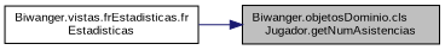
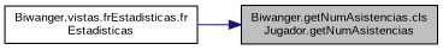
  digraph {
    rankdir=RL
    fontname="Liberation Sans"
    node [color=black fontname="Liberation Sans" fontsize=10 shape=record style=filled]
-   n1 [fillcolor=grey75 fontcolor=black height=0.2 label="Biwanger.objetosDominio.cls\lJugador.getNumAsistencias" width=0.4]
+   n1 [fillcolor=grey75 fontcolor=black height=0.2 label="Biwanger.getNumAsistencias.cls\lJugador.getNumAsistencias" width=0.4]
    n2 [fillcolor=white height=0.2 label="Biwanger.vistas.frEstadisticas.fr\lEstadisticas" width=0.4]
    n1 -> n2 [color=midnightblue dir=back fontname="Liberation Sans" fontsize=10 labelfontname=Helvetica labelfontsize=10 style=solid]
  }
